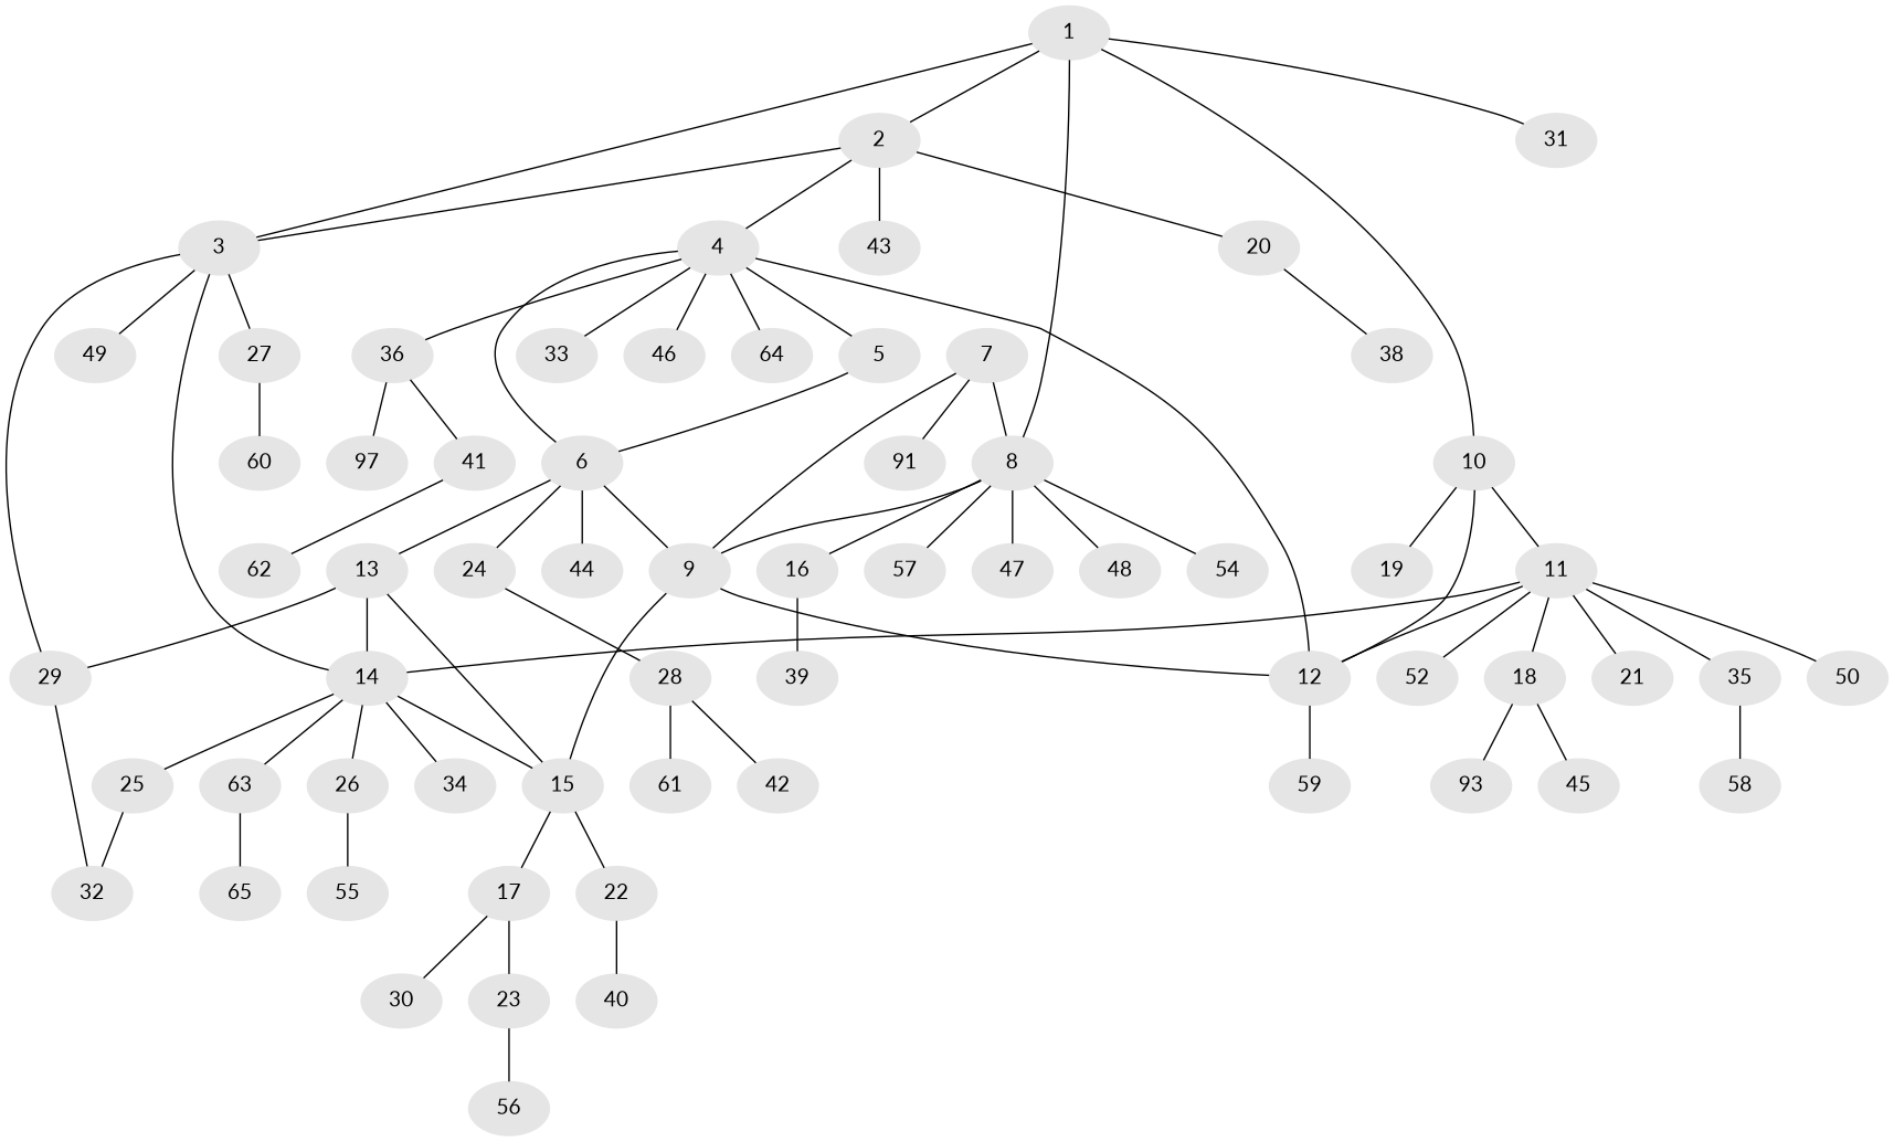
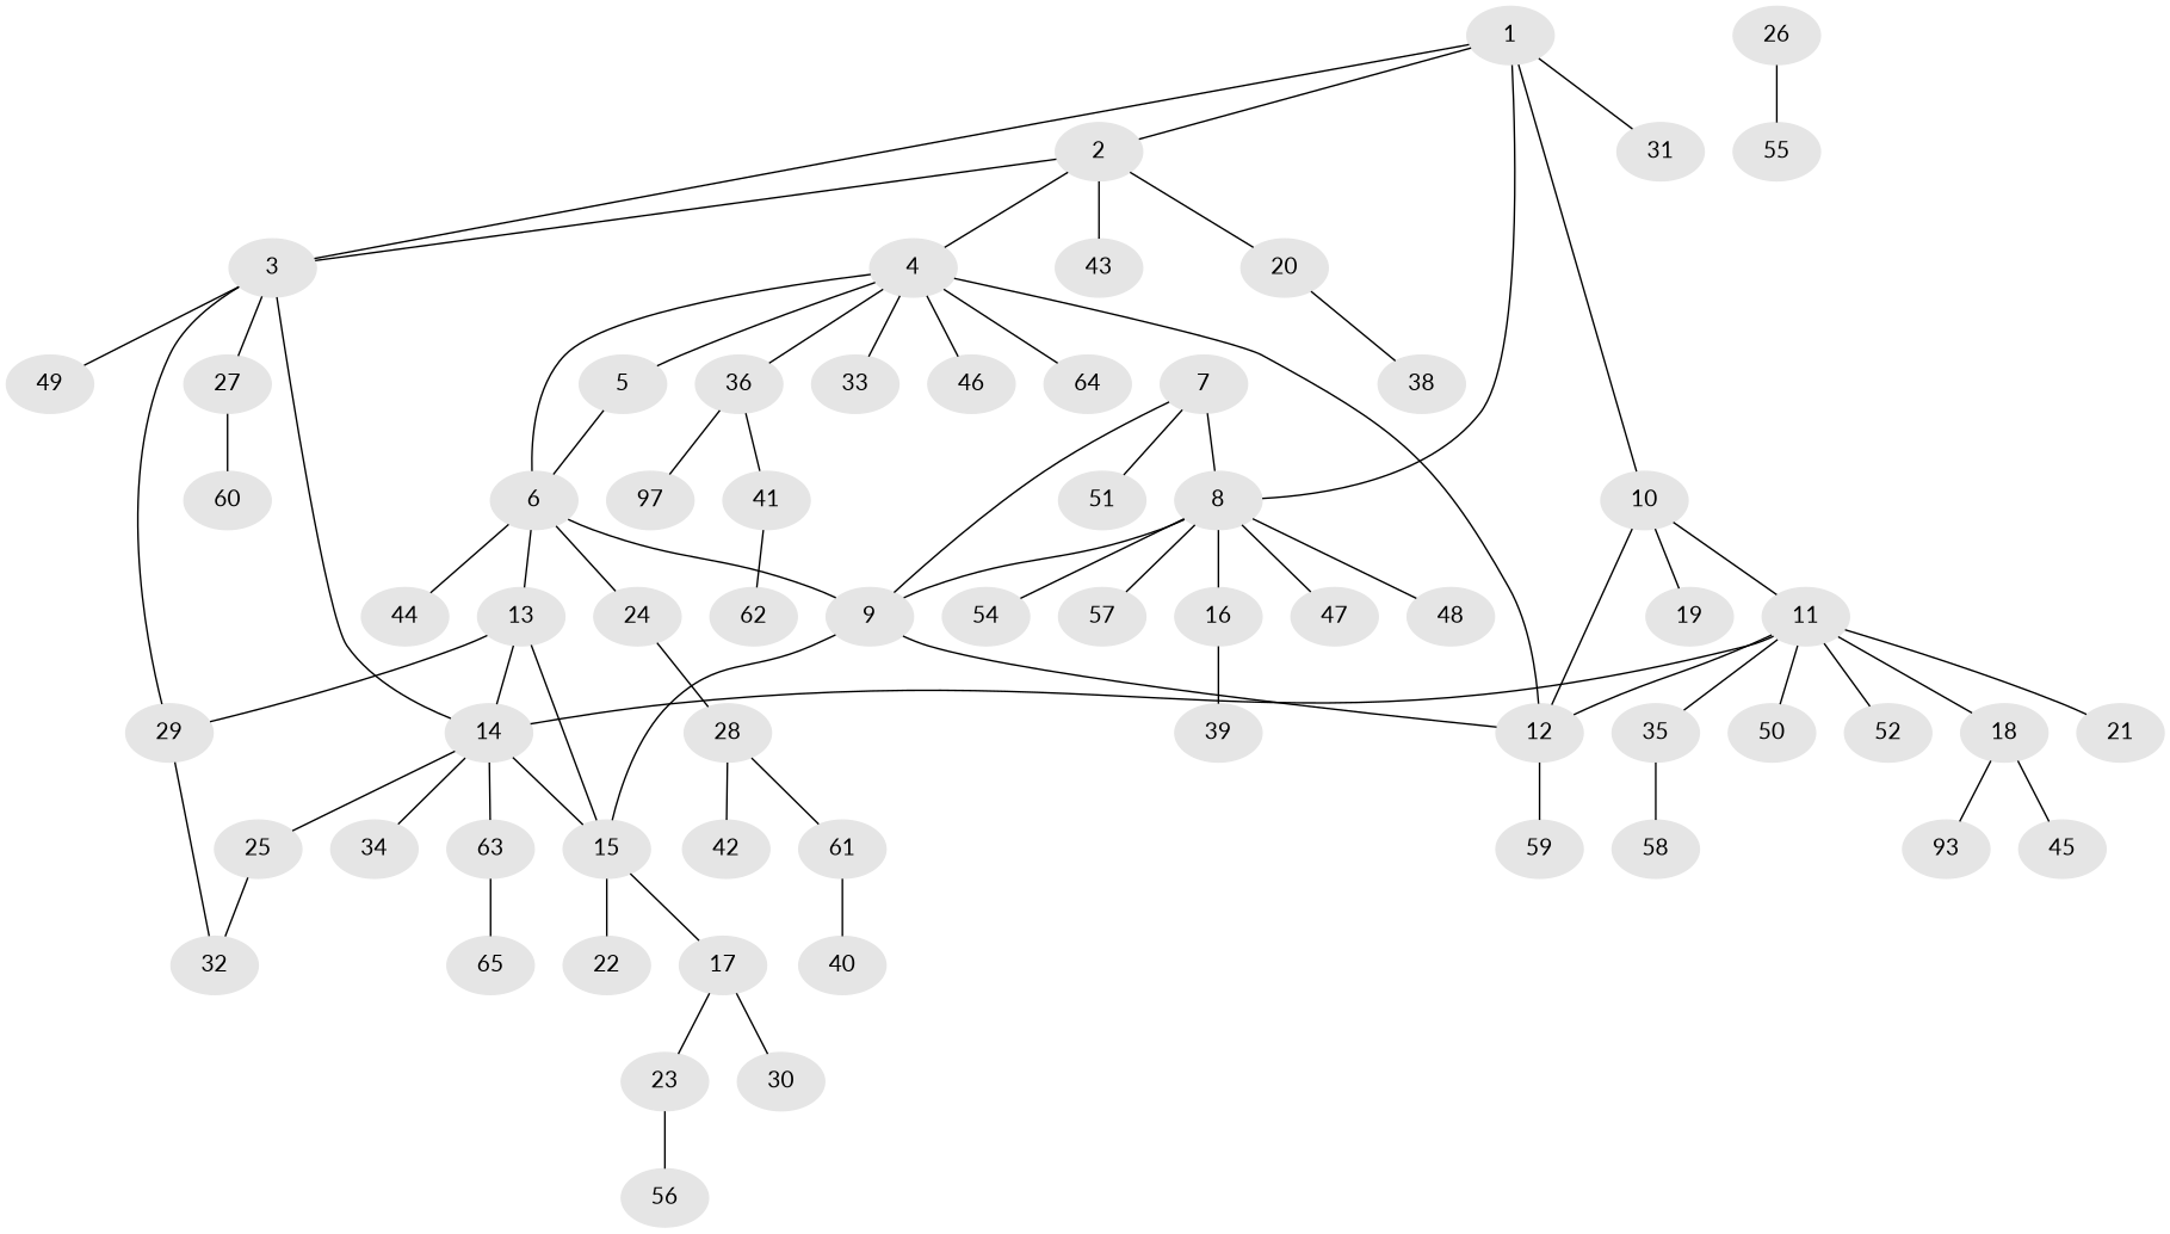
  graph {
    fontname=Lato
    node [color=gray90 fontname=Lato style=filled]
    edge [fontname=Lato]
    1
    2
    3
    8
    10
    31
    4
    20
    43
    14
    27
    29
    49
    9
    16
    47
    48
    54
    57
    12
    11
    19
    5
    6
    33
    36
    46
    64
    38
    15
    25
    26
    34
    63
    60
    32
    13
    24
    44
    59
    n41 [label=97]
    41
    28
    7
-   51 [label=91]
+   51
    39
    17
    22
    18
    21
    35
    50
    52
    45
    n55 [label=93]
    58
    55
    65
    23
    30
    40
    56
    42
    61
    62
    1 -- 2
    1 -- 3
    1 -- 8
    1 -- 10
    1 -- 31
    2 -- 3
    2 -- 4
    2 -- 20
    2 -- 43
    3 -- 14
    3 -- 27
    3 -- 29
    3 -- 49
    8 -- 9
    8 -- 16
    8 -- 47
    8 -- 48
    8 -- 54
    8 -- 57
    10 -- 12
    10 -- 11
    10 -- 19
    4 -- 12
    4 -- 5
    4 -- 6
    4 -- 33
    4 -- 36
    4 -- 46
    4 -- 64
    20 -- 38
    14 -- 15
    14 -- 25
-   14 -- 26
    14 -- 34
    14 -- 63
    27 -- 60
    29 -- 32
    9 -- 12
    9 -- 15
    16 -- 39
    12 -- 59
    11 -- 14
    11 -- 12
    11 -- 18
    11 -- 21
    11 -- 35
    11 -- 50
    11 -- 52
    5 -- 6
    6 -- 9
    6 -- 13
    6 -- 24
    6 -- 44
    36 -- n41
    36 -- 41
    15 -- 17
    15 -- 22
    25 -- 32
    26 -- 55
    63 -- 65
    13 -- 14
    13 -- 29
    13 -- 15
    24 -- 28
    41 -- 62
    28 -- 42
    28 -- 61
    7 -- 8
    7 -- 9
    7 -- 51
    17 -- 23
    17 -- 30
-   22 -- 40
+   61 -- 40
    18 -- 45
    18 -- n55
    35 -- 58
    23 -- 56
  }
